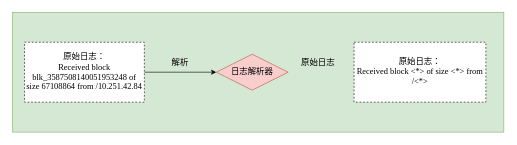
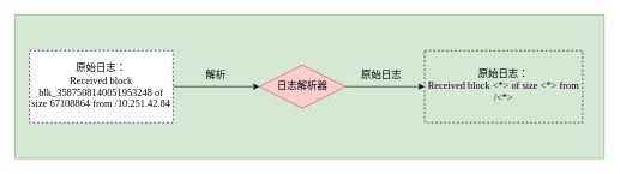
  <mxCell id="0" />
  <mxCell id="1" parent="0" />
  <mxCell id="2" value="" style="rounded=0;whiteSpace=wrap;html=1;fillColor=#d5e8d4;strokeColor=#82b366;" parent="1" vertex="1"><mxGeometry x="20" y="20" width="820" height="200" as="geometry" /></mxCell>
  <mxCell id="3" style="edgeStyle=orthogonalEdgeStyle;rounded=0;orthogonalLoop=1;jettySize=auto;html=1;entryX=0;entryY=0.5;entryDx=0;entryDy=0;fontFamily=Times New Roman;fontSize=14;" parent="1" source="4" target="6" edge="1"><mxGeometry relative="1" as="geometry" /></mxCell>
  <mxCell id="4" value="&lt;div&gt;&lt;font face=&quot;宋体&quot;&gt;原始日志：&lt;/font&gt;&lt;/div&gt;&lt;div&gt;&lt;span style=&quot;background-color: transparent; color: light-dark(rgb(0, 0, 0), rgb(255, 255, 255));&quot;&gt;Received block blk_3587508140051953248 of size 67108864 from /10.251.42.84&lt;/span&gt;&lt;br&gt;&lt;/div&gt;" style="rounded=0;whiteSpace=wrap;html=1;align=center;fontFamily=Times New Roman;fontSize=14;dashed=1;" parent="1" vertex="1"><mxGeometry x="40" y="70" width="200" height="100" as="geometry" /></mxCell>
+ <mxCell id="5" style="edgeStyle=orthogonalEdgeStyle;rounded=0;orthogonalLoop=1;jettySize=auto;html=1;entryX=0;entryY=0.5;entryDx=0;entryDy=0;fontFamily=Times New Roman;fontSize=14;" parent="1" source="6" target="7" edge="1"><mxGeometry relative="1" as="geometry" /></mxCell>
  <mxCell id="6" value="&lt;font face=&quot;宋体&quot;&gt;日志解析器&lt;/font&gt;" style="rhombus;whiteSpace=wrap;html=1;fontFamily=Times New Roman;fontSize=14;fillColor=#f8cecc;strokeColor=#b85450;" parent="1" vertex="1"><mxGeometry x="360" y="90" width="120" height="60" as="geometry" /></mxCell>
- <mxCell id="7" value="&lt;div&gt;&lt;font face=&quot;宋体&quot;&gt;原始日志：&lt;/font&gt;&lt;/div&gt;Received block &amp;lt;*&amp;gt; of size &amp;lt;*&amp;gt; from /&amp;lt;*&amp;gt;" style="rounded=0;whiteSpace=wrap;html=1;align=center;fontFamily=Times New Roman;fontSize=14;dashed=1;" parent="1" vertex="1"><mxGeometry x="590" y="70" width="220" height="100" as="geometry" /></mxCell>
+ <mxCell id="7" value="&lt;div&gt;&lt;font face=&quot;宋体&quot;&gt;原始日志：&lt;/font&gt;&lt;/div&gt;Received block &amp;lt;*&amp;gt; of size &amp;lt;*&amp;gt; from /&amp;lt;*&amp;gt;" style="rounded=0;whiteSpace=wrap;html=1;align=center;fontFamily=Times New Roman;fontSize=14;dashed=1;fillColor=#d5e8d4;" parent="1" vertex="1"><mxGeometry x="590" y="70" width="220" height="100" as="geometry" /></mxCell>
  <mxCell id="8" value="&lt;font style=&quot;font-size: 14px;&quot; face=&quot;宋体&quot;&gt;解析&lt;/font&gt;" style="text;html=1;align=center;verticalAlign=middle;whiteSpace=wrap;rounded=0;" parent="1" vertex="1"><mxGeometry x="270" y="90" width="60" height="30" as="geometry" /></mxCell>
  <mxCell id="9" value="&lt;font face=&quot;宋体&quot;&gt;&lt;span style=&quot;font-size: 14px;&quot;&gt;原始日志&lt;/span&gt;&lt;/font&gt;" style="text;html=1;align=center;verticalAlign=middle;whiteSpace=wrap;rounded=0;" parent="1" vertex="1"><mxGeometry x="500" y="90" width="60" height="30" as="geometry" /></mxCell>
